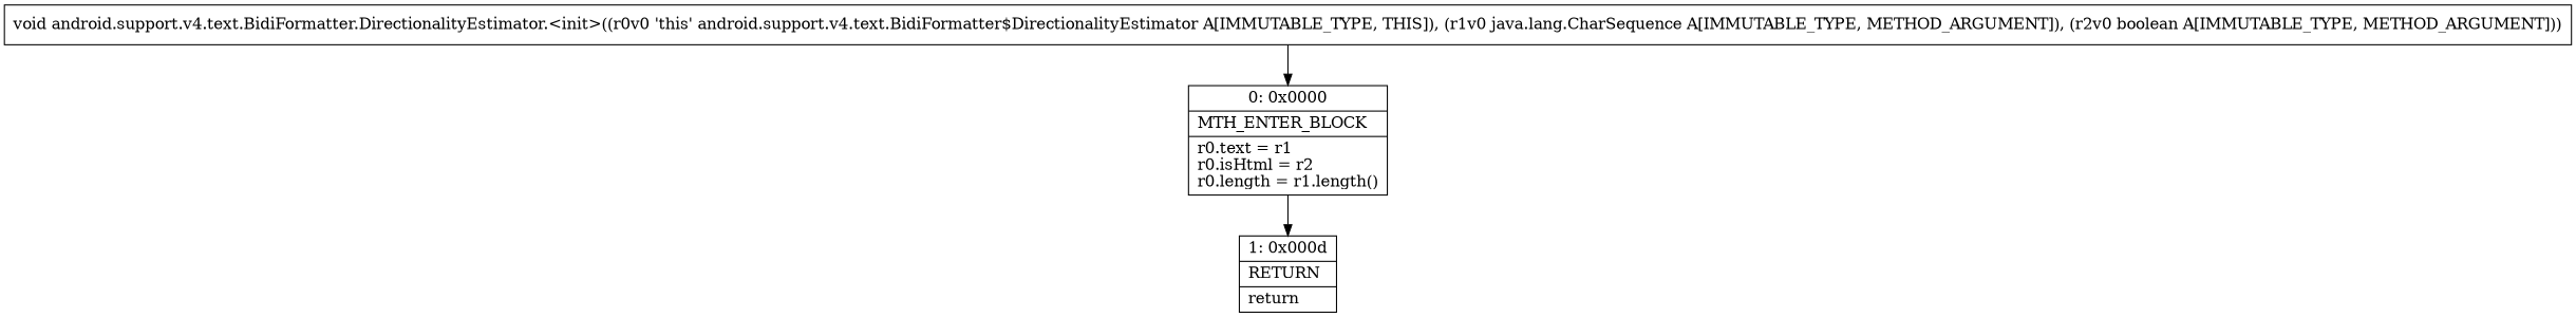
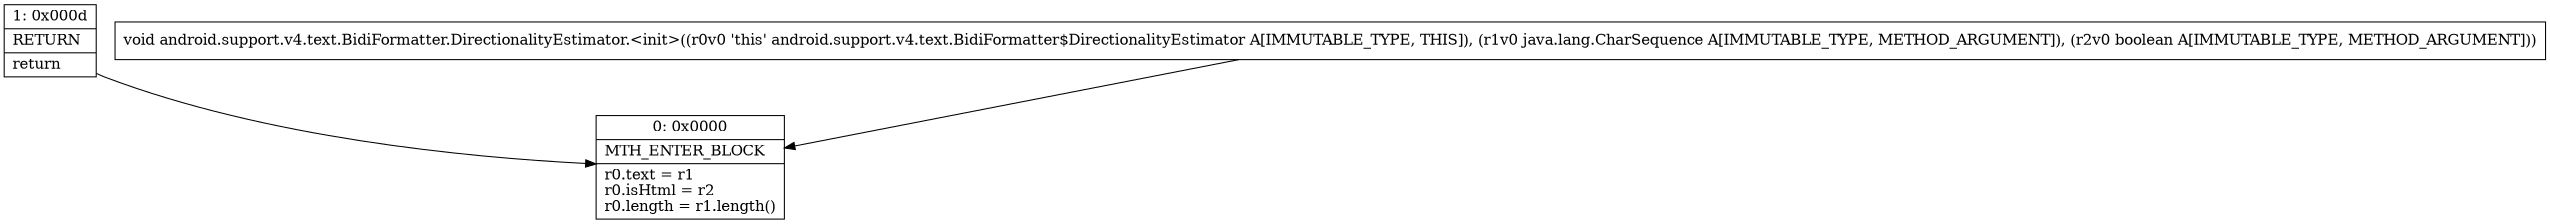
  digraph {
    node [shape=record]
    n1 [label="{0\:\ 0x0000|MTH_ENTER_BLOCK\l|r0.text = r1\lr0.isHtml = r2\lr0.length = r1.length()\l}"]
    n2 [label="{1\:\ 0x000d|RETURN\l|return\l}"]
    n3 [label="{void android.support.v4.text.BidiFormatter.DirectionalityEstimator.\<init\>((r0v0 'this' android.support.v4.text.BidiFormatter$DirectionalityEstimator A[IMMUTABLE_TYPE, THIS]), (r1v0 java.lang.CharSequence A[IMMUTABLE_TYPE, METHOD_ARGUMENT]), (r2v0 boolean A[IMMUTABLE_TYPE, METHOD_ARGUMENT])) }"]
-   n1 -> n2
+   n2 -> n1
    n3 -> n1
  }
